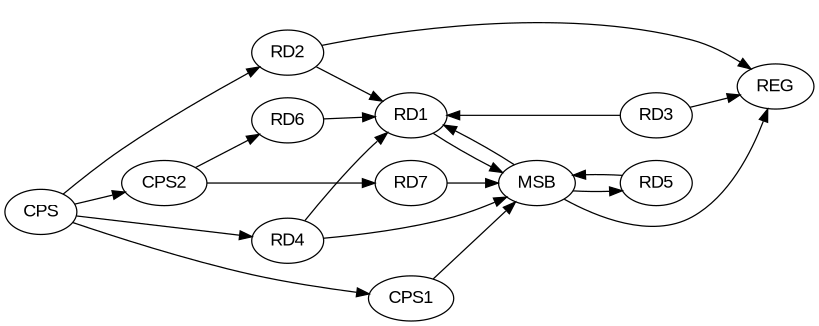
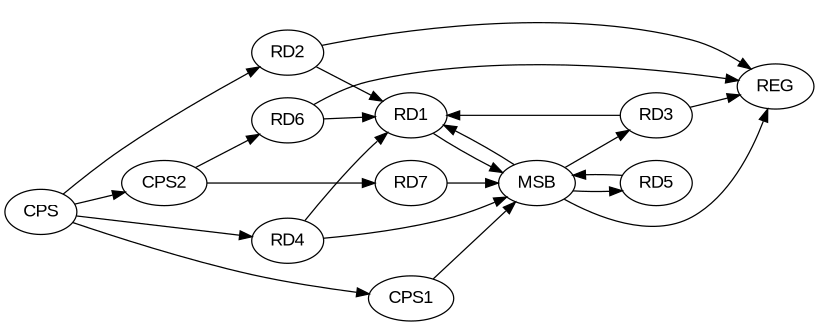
  strict digraph {
    fontname="Liberation Sans"
    rankdir=LR
    node [fontname="Liberation Sans"]
    edge [fontname="Liberation Sans"]
    n1 [label=RD1]
    n2 [label=MSB]
    n3 [label=REG]
    n4 [label=RD3]
    n5 [label=RD5]
    n6 [label=RD2]
    n7 [label=RD4]
    n8 [label=RD6]
    n9 [label=RD7]
    n10 [label=CPS1]
    n11 [label=CPS2]
    n12 [label=CPS]
    n1 -> n2
    n2 -> n1
    n2 -> n3
+   n2 -> n4
    n2 -> n5
    n4 -> n1
    n4 -> n3
    n5 -> n2
    n6 -> n1
    n6 -> n3
    n7 -> n1
    n7 -> n2
    n8 -> n1
+   n8 -> n3
    n9 -> n2
    n10 -> n2
    n11 -> n8
    n11 -> n9
    n12 -> n6
    n12 -> n7
    n12 -> n10
    n12 -> n11
  }
